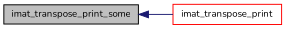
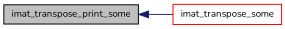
  digraph {
    rankdir=LR
    fontname=Nunito
    node [fontname=Nunito fontsize=10 shape=record]
    n1 [color=black fillcolor=grey75 fontcolor=black height=0.2 label=imat_transpose_print_some style=filled width=0.4]
-   n2 [color=red height=0.2 label=imat_transpose_print width=0.4]
+   n2 [color=red height=0.2 label=imat_transpose_some width=0.4]
    n1 -> n2 [color=midnightblue dir=back fontname=Nunito fontsize=10 labelfontname=FreeSans labelfontsize=10 style=solid]
  }
